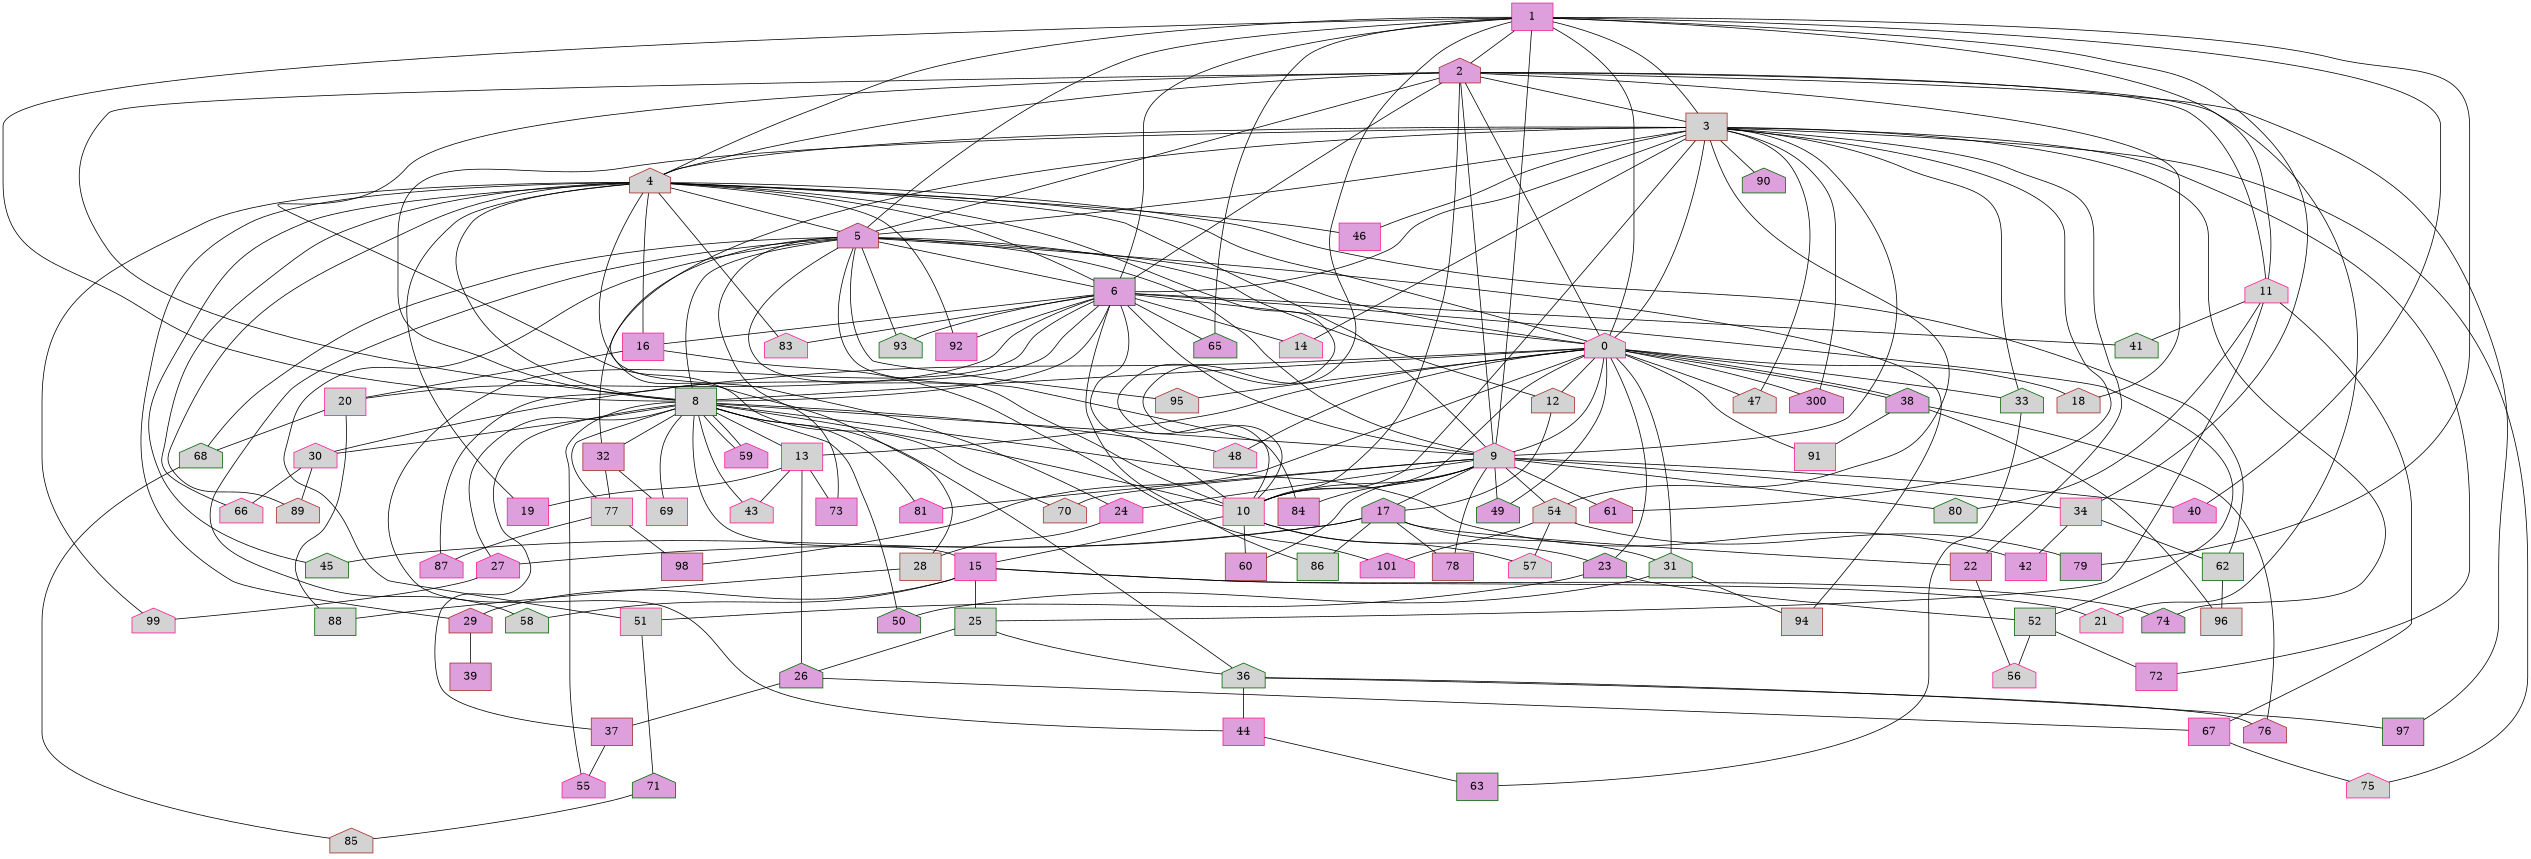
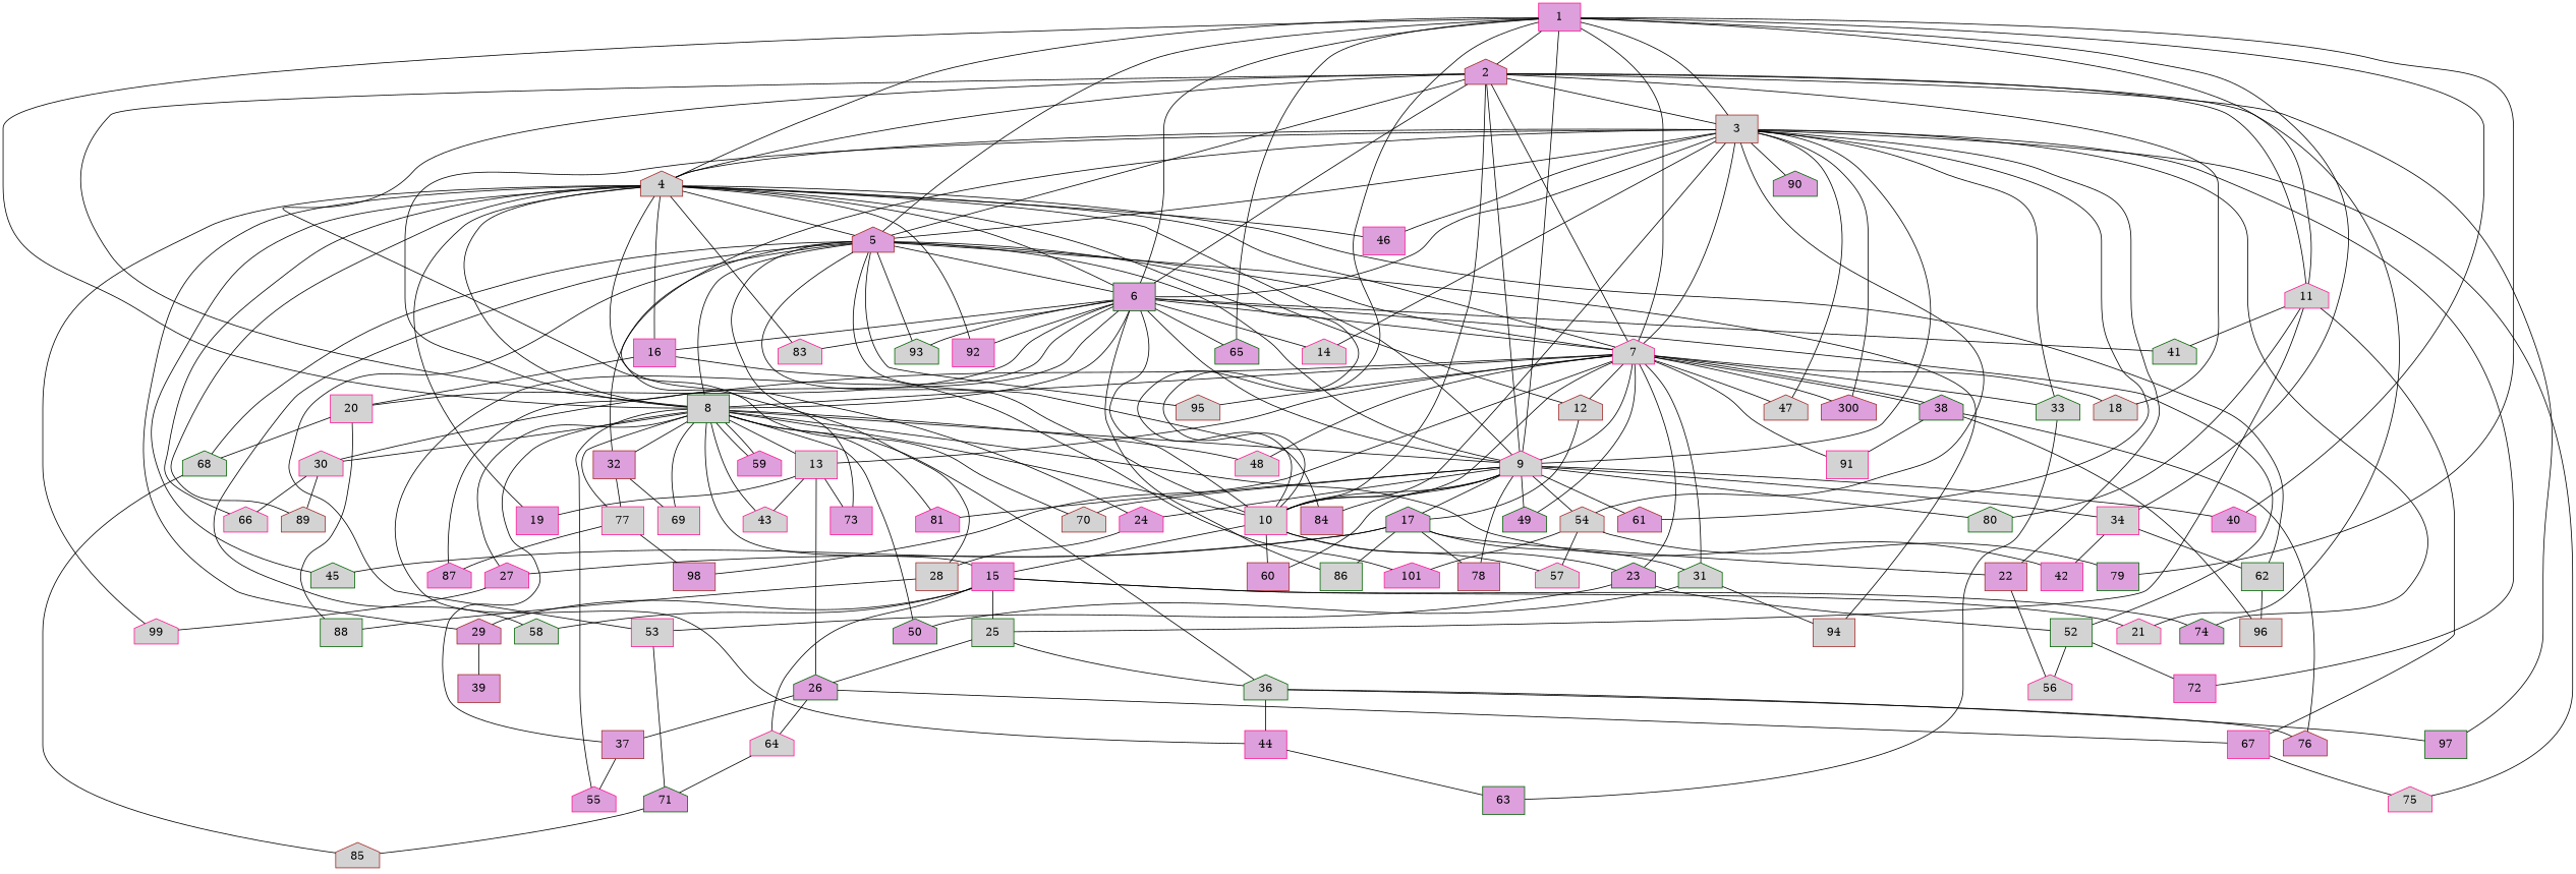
  graph {
    node [color=deeppink fillcolor=lightgrey shape=house style=filled]
    1 [fillcolor=plum shape=box]
    2 [color=brown fillcolor=plum]
    3 [color=brown shape=box]
    4 [color=brown]
    5 [color=brown fillcolor=plum]
    6 [color=darkgreen fillcolor=plum shape=box]
-   7 [label=0]
+   7
    8 [color=darkgreen shape=box]
    9
    10 [shape=box]
    11
    34 [shape=box]
    40 [fillcolor=plum]
    65 [color=darkgreen fillcolor=plum]
    79 [color=darkgreen fillcolor=plum shape=box]
    18 [color=brown]
    21
    70 [color=brown]
    97 [color=darkgreen fillcolor=plum shape=box]
    14
    22 [color=brown fillcolor=plum shape=box]
    28 [color=brown shape=box]
    33 [color=darkgreen]
    46 [fillcolor=plum shape=box]
    47 [color=brown]
    54 [color=brown]
    61 [color=brown fillcolor=plum]
    72 [fillcolor=plum shape=box]
    74 [color=darkgreen fillcolor=plum]
    75
    90 [color=darkgreen fillcolor=plum]
    n32 [color=brown fillcolor=plum label=300]
    16 [fillcolor=plum shape=box]
    19 [fillcolor=plum shape=box]
    24 [fillcolor=plum]
    29 [color=brown fillcolor=plum]
    45 [color=darkgreen]
    62 [color=darkgreen shape=box]
    66
    83
    89 [color=brown]
    92 [fillcolor=plum shape=box]
    99
    12 [color=brown]
    32 [color=brown fillcolor=plum shape=box]
-   51 [shape=box]
+   51 [shape=box label=53]
    58 [color=darkgreen]
    68 [color=darkgreen]
    73 [fillcolor=plum shape=box]
    84 [color=brown fillcolor=plum shape=box]
    93 [color=darkgreen]
    94 [color=brown shape=box]
    95 [color=brown]
    20 [shape=box]
    41 [color=darkgreen]
    44 [fillcolor=plum shape=box]
    52 [color=darkgreen shape=box]
    86 [color=darkgreen shape=box]
    87 [fillcolor=plum]
    13 [shape=box]
    23 [color=darkgreen fillcolor=plum]
    30
    31 [color=darkgreen]
    38 [color=darkgreen fillcolor=plum]
    48
    49 [color=darkgreen fillcolor=plum]
    91 [shape=box]
    98 [color=brown fillcolor=plum shape=box]
    15 [fillcolor=plum shape=box]
    27 [fillcolor=plum]
    36 [color=darkgreen]
    37 [color=brown fillcolor=plum shape=box]
    42 [fillcolor=plum shape=box]
    43
    50 [color=darkgreen fillcolor=plum]
    55 [fillcolor=plum]
    59 [fillcolor=plum]
    69 [shape=box]
    77 [shape=box]
    81 [fillcolor=plum]
    17 [color=darkgreen fillcolor=plum]
    60 [color=brown fillcolor=plum shape=box]
    78 [color=brown fillcolor=plum shape=box]
    80 [color=darkgreen]
    57
    25 [color=darkgreen shape=box]
    67 [fillcolor=plum shape=box]
    56
    88 [color=darkgreen shape=box]
    63 [color=darkgreen fillcolor=plum shape=box]
    101 [fillcolor=plum]
    39 [color=brown fillcolor=plum shape=box]
    96 [color=brown shape=box]
    71 [color=darkgreen fillcolor=plum]
    85 [color=brown]
    26 [color=darkgreen fillcolor=plum]
    76 [color=brown fillcolor=plum]
+   64
    1 -- 2
    1 -- 3
    1 -- 4
    1 -- 5
    1 -- 6
    1 -- 7
    1 -- 8
    1 -- 9
    1 -- 10
    1 -- 11
    1 -- 34
    1 -- 40
    1 -- 65
    1 -- 79
    2 -- 3
    2 -- 4
    2 -- 5
    2 -- 6
    2 -- 7
    2 -- 8
    2 -- 9
    2 -- 10
    2 -- 11
    2 -- 18
    2 -- 21
    2 -- 70
    2 -- 97
    3 -- 4
    3 -- 5
    3 -- 6
    3 -- 7
    3 -- 8
    3 -- 9
    3 -- 10
    3 -- 14
    3 -- 22
    3 -- 28
    3 -- 33
    3 -- 46
    3 -- 47
    3 -- 54
    3 -- 61
    3 -- 72
    3 -- 74
    3 -- 75
    3 -- 90
    3 -- n32
    4 -- 5
    4 -- 6
    4 -- 7
    4 -- 8
    4 -- 9
    4 -- 10
    4 -- 46
    4 -- 16
    4 -- 19
    4 -- 24
    4 -- 29
    4 -- 45
    4 -- 62
    4 -- 66
    4 -- 83
    4 -- 89
    4 -- 92
    4 -- 99
    5 -- 6
    5 -- 7
    5 -- 8
    5 -- 9
    5 -- 10
    5 -- 12
    5 -- 32
    5 -- 51
    5 -- 58
    5 -- 68
    5 -- 73
    5 -- 84
    5 -- 93
    5 -- 94
    5 -- 95
    6 -- 7
    6 -- 8
    6 -- 9
    6 -- 10
    6 -- 65
    6 -- 14
    6 -- 16
    6 -- 83
    6 -- 92
    6 -- 93
    6 -- 20
    6 -- 41
    6 -- 44
    6 -- 52
    6 -- 86
    6 -- 87
    7 -- 8
    7 -- 9
    7 -- 10
    7 -- 18
    7 -- 33
    7 -- 47
    7 -- n32
    7 -- 12
    7 -- 95
    7 -- 13
    7 -- 23
    7 -- 30
    7 -- 31
    7 -- 38
    7 -- 38
    7 -- 48
    7 -- 49
    7 -- 91
    7 -- 98
    8 -- 9
    8 -- 10
    8 -- 32
    8 -- 13
    8 -- 30
    8 -- 48
    8 -- 15
    8 -- 27
    8 -- 36
    8 -- 37
    8 -- 42
    8 -- 43
    8 -- 50
    8 -- 55
    8 -- 59
    8 -- 59
    8 -- 69
    8 -- 77
    8 -- 81
    9 -- 10
    9 -- 34
    9 -- 40
    9 -- 70
    9 -- 54
    9 -- 61
    9 -- 24
    9 -- 84
    9 -- 49
    9 -- 81
    9 -- 17
    9 -- 60
    9 -- 78
    9 -- 80
    10 -- 23
    10 -- 15
    10 -- 60
    10 -- 57
    11 -- 41
    11 -- 80
    11 -- 25
    11 -- 67
    34 -- 62
    34 -- 42
    22 -- 56
    28 -- 88
    33 -- 63
    54 -- 79
    54 -- 57
    54 -- 101
    16 -- 20
    16 -- 101
    24 -- 28
    29 -- 39
    62 -- 96
    12 -- 17
    32 -- 69
    32 -- 77
    51 -- 71
    68 -- 85
    20 -- 68
    20 -- 88
    44 -- 63
    52 -- 72
    52 -- 56
    13 -- 19
    13 -- 73
    13 -- 43
    13 -- 26
    23 -- 51
    23 -- 52
    30 -- 66
    30 -- 89
    31 -- 94
    31 -- 50
    38 -- 91
    38 -- 96
    38 -- 76
    15 -- 21
    15 -- 74
    15 -- 29
    15 -- 58
    15 -- 25
+   15 -- 64
    27 -- 99
    36 -- 97
    36 -- 44
    36 -- 76
    37 -- 55
    77 -- 87
    77 -- 98
    17 -- 22
    17 -- 45
    17 -- 86
    17 -- 31
    17 -- 27
    17 -- 78
    25 -- 36
    25 -- 26
    67 -- 75
    71 -- 85
    26 -- 37
    26 -- 67
+   26 -- 64
+   64 -- 71
  }
